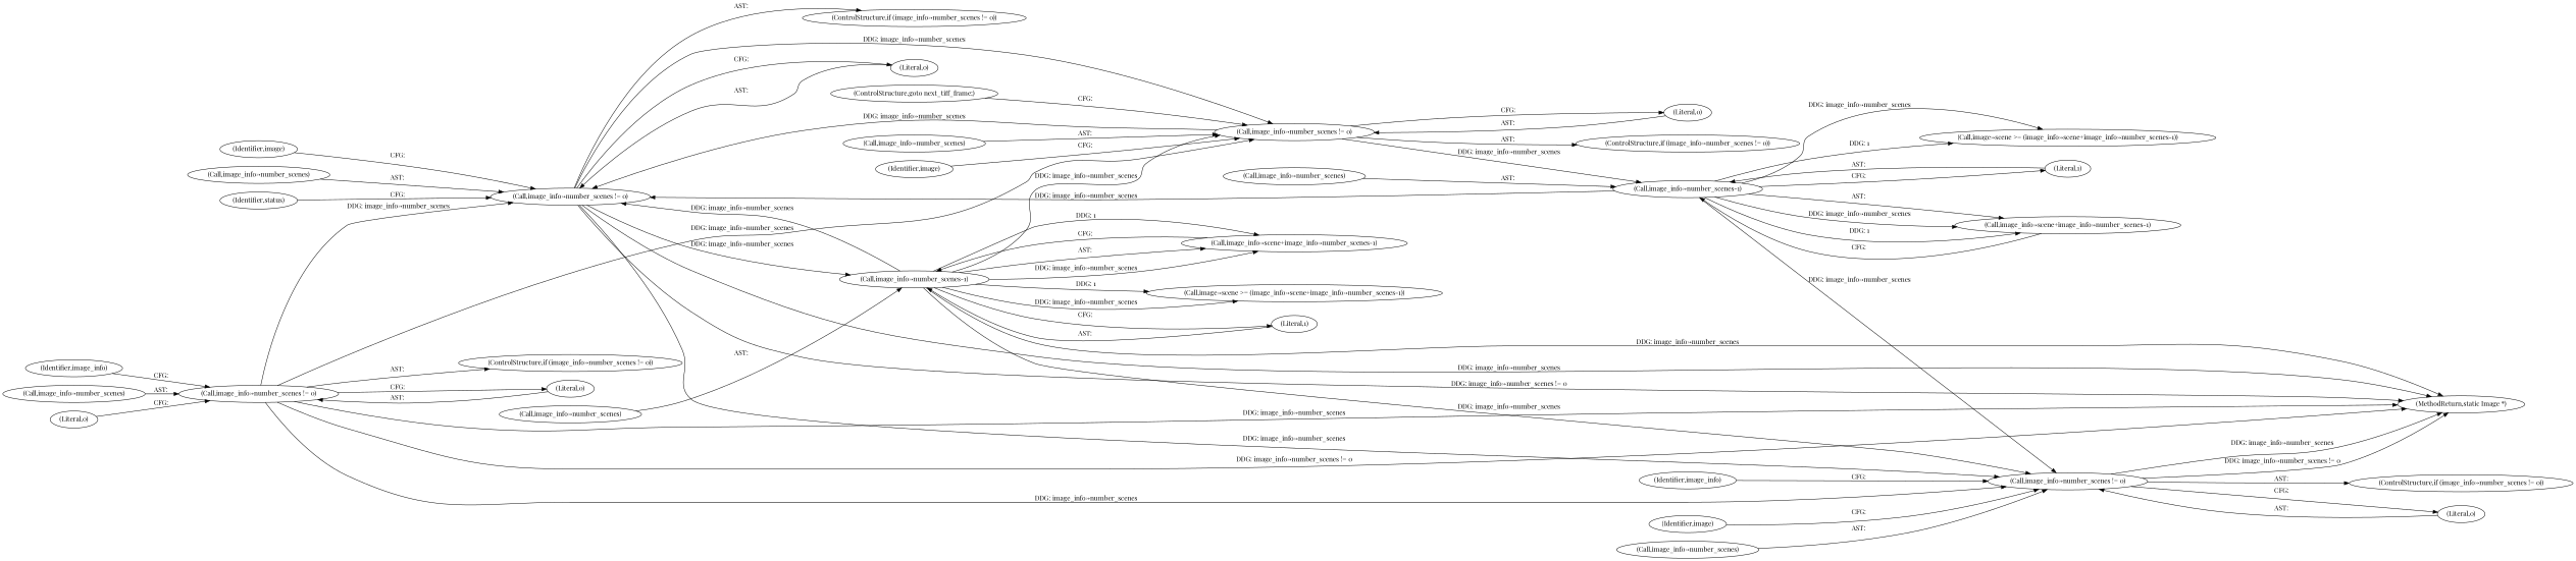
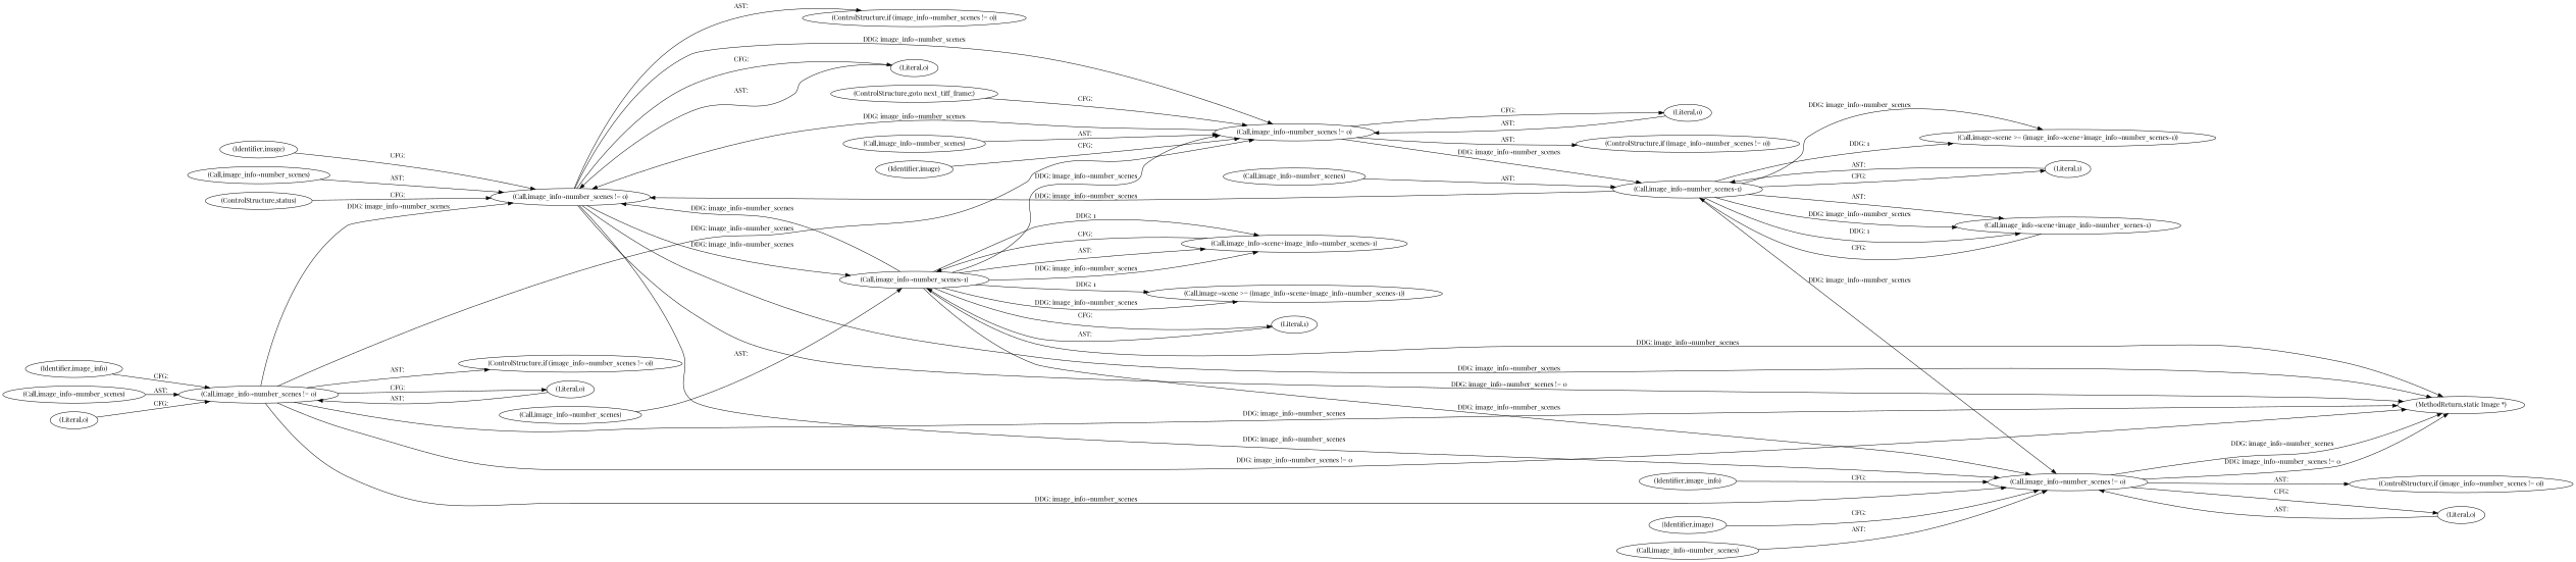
  digraph {
    rankdir=LR
    fontname="Playfair Display"
    node [fontname="Playfair Display"]
    edge [fontname="Playfair Display"]
    n1 [label="(Call,image_info->number_scenes != 0)"]
    n2 [label="(MethodReturn,static Image *)"]
    n3 [label="(ControlStructure,if (image_info->number_scenes != 0))"]
    n4 [label="(Literal,0)"]
    n5 [label="(Call,image_info->number_scenes != 0)"]
    n6 [label="(Call,image_info->number_scenes != 0)"]
    n7 [label="(Call,image_info->number_scenes != 0)"]
    n8 [label="(ControlStructure,if (image_info->number_scenes != 0))"]
    n9 [label="(Literal,0)"]
    n10 [label="(Call,image_info->number_scenes-1)"]
    n11 [label="(ControlStructure,if (image_info->number_scenes != 0))"]
    n12 [label="(Literal,0)"]
    n13 [label="(Call,image->scene >= (image_info->scene+image_info->number_scenes-1))"]
    n14 [label="(Call,image_info->scene+image_info->number_scenes-1)"]
    n15 [label="(Literal,1)"]
    n16 [label="(Call,image_info->number_scenes-1)"]
    n17 [label="(ControlStructure,if (image_info->number_scenes != 0))"]
    n18 [label="(Literal,0)"]
    n19 [label="(Call,image->scene >= (image_info->scene+image_info->number_scenes-1))"]
    n20 [label="(Call,image_info->scene+image_info->number_scenes-1)"]
    n21 [label="(Literal,1)"]
    n22 [label="(Identifier,image_info)"]
    n23 [label="(Call,image_info->number_scenes)"]
    n24 [label="(Call,image_info->number_scenes)"]
-   n25 [label="(Identifier,status)"]
+   n25 [label="(ControlStructure,status)"]
    n26 [label="(ControlStructure,goto next_tiff_frame;)"]
    n27 [label="(Identifier,image_info)"]
    n28 [label="(Call,image_info->number_scenes)"]
    n29 [label="(Identifier,image)"]
    n30 [label="(Call,image_info->number_scenes)"]
    n31 [label="(Identifier,image)"]
    n32 [label="(Call,image_info->number_scenes)"]
    n33 [label="(Call,image_info->number_scenes)"]
    n34 [label="(Identifier,image)"]
    n35 [label="(Literal,0)"]
    n1 -> n2 [label="DDG: image_info->number_scenes != 0"]
    n1 -> n2 [label="DDG: image_info->number_scenes"]
    n1 -> n3 [label="AST: "]
    n1 -> n4 [label="CFG: "]
    n4 -> n1 [label="AST: "]
    n5 -> n1 [label="DDG: image_info->number_scenes"]
    n5 -> n2 [label="DDG: image_info->number_scenes"]
    n5 -> n2 [label="DDG: image_info->number_scenes != 0"]
    n5 -> n6 [label="DDG: image_info->number_scenes"]
    n5 -> n7 [label="DDG: image_info->number_scenes"]
    n5 -> n8 [label="AST: "]
    n5 -> n9 [label="CFG: "]
    n6 -> n1 [label="DDG: image_info->number_scenes"]
    n6 -> n2 [label="DDG: image_info->number_scenes"]
    n6 -> n2 [label="DDG: image_info->number_scenes != 0"]
    n6 -> n7 [label="DDG: image_info->number_scenes"]
    n6 -> n10 [label="DDG: image_info->number_scenes"]
    n6 -> n11 [label="AST: "]
    n6 -> n12 [label="CFG: "]
    n7 -> n6 [label="DDG: image_info->number_scenes"]
    n7 -> n16 [label="DDG: image_info->number_scenes"]
    n7 -> n17 [label="AST: "]
    n7 -> n18 [label="CFG: "]
    n9 -> n5 [label="AST: "]
    n10 -> n1 [label="DDG: image_info->number_scenes"]
    n10 -> n2 [label="DDG: image_info->number_scenes"]
    n10 -> n6 [label="DDG: image_info->number_scenes"]
    n10 -> n7 [label="DDG: image_info->number_scenes"]
    n10 -> n13 [label="DDG: image_info->number_scenes"]
    n10 -> n13 [label="DDG: 1"]
    n10 -> n14 [label="AST: "]
    n10 -> n14 [label="DDG: image_info->number_scenes"]
    n10 -> n14 [label="DDG: 1"]
    n10 -> n15 [label="CFG: "]
    n12 -> n6 [label="AST: "]
    n14 -> n10 [label="CFG: "]
    n15 -> n10 [label="AST: "]
    n16 -> n1 [label="DDG: image_info->number_scenes"]
    n16 -> n6 [label="DDG: image_info->number_scenes"]
    n16 -> n19 [label="DDG: image_info->number_scenes"]
    n16 -> n19 [label="DDG: 1"]
    n16 -> n20 [label="AST: "]
    n16 -> n20 [label="DDG: image_info->number_scenes"]
    n16 -> n20 [label="DDG: 1"]
    n16 -> n21 [label="CFG: "]
    n18 -> n7 [label="AST: "]
    n20 -> n16 [label="CFG: "]
    n21 -> n16 [label="AST: "]
    n22 -> n5 [label="CFG: "]
    n23 -> n6 [label="AST: "]
    n24 -> n1 [label="AST: "]
    n25 -> n6 [label="CFG: "]
    n26 -> n7 [label="CFG: "]
    n27 -> n1 [label="CFG: "]
    n28 -> n10 [label="AST: "]
    n29 -> n1 [label="CFG: "]
    n30 -> n7 [label="AST: "]
    n31 -> n7 [label="CFG: "]
    n32 -> n16 [label="AST: "]
    n33 -> n5 [label="AST: "]
    n34 -> n6 [label="CFG: "]
    n35 -> n5 [label="CFG: "]
  }
